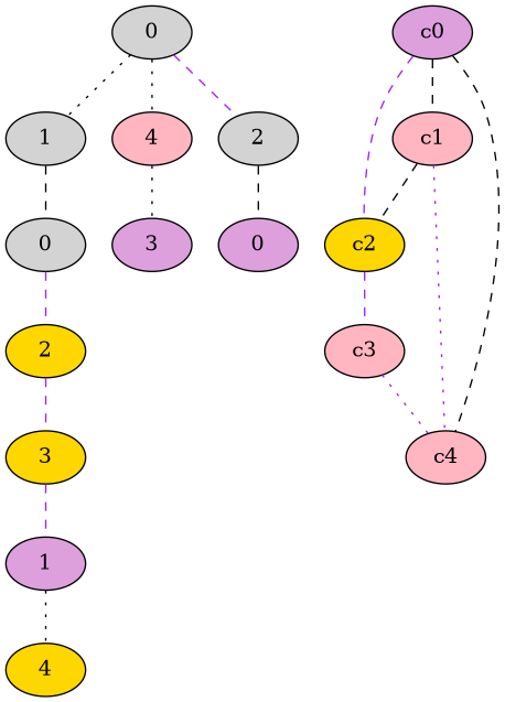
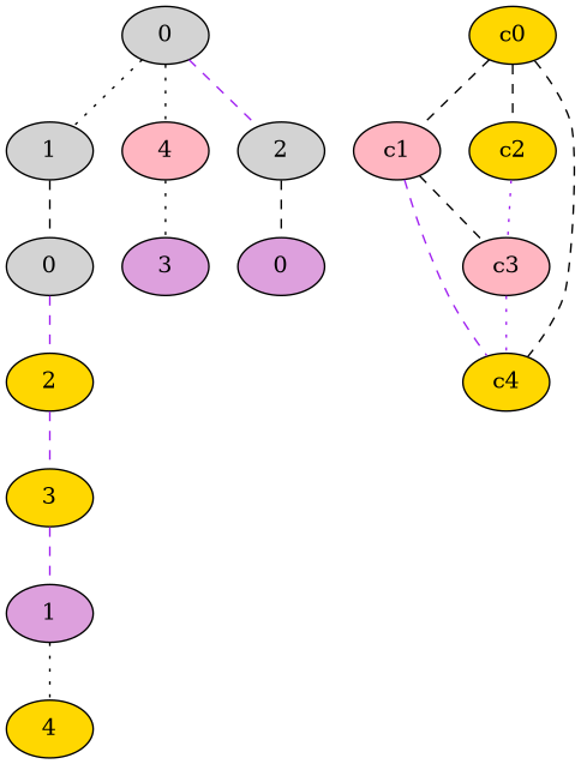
  graph {
    node [fillcolor=gold style=filled]
    edge [color=black style=dashed]
    n1 [fillcolor=lightgrey label=0]
    n2 [fillcolor=lightgrey label=1]
    n3 [fillcolor=lightpink label=4]
    n4 [fillcolor=lightgrey label=2]
    n5 [fillcolor=lightgrey label=0]
    n6 [fillcolor=plum label=3]
    n7 [fillcolor=plum label=0]
    n8 [label=2]
    n9 [label=3]
    n10 [fillcolor=plum label=1]
    n11 [label=4]
-   c0 [fillcolor=plum]
+   c0
    c1 [fillcolor=lightpink]
    c2
-   c4 [fillcolor=lightpink]
+   c4
    c3 [fillcolor=lightpink]
    n1 -- n2 [style=dotted]
    n1 -- n3 [style=dotted]
    n1 -- n4 [color=purple]
    n2 -- n5
    n3 -- n6 [style=dotted]
    n4 -- n7
    n5 -- n8 [color=purple]
    n8 -- n9 [color=purple]
    n9 -- n10 [color=purple]
    n10 -- n11 [style=dotted]
    c0 -- c1
-   c0 -- c2 [color=purple]
+   c0 -- c2
    c0 -- c4
-   c1 -- c4 [color=purple style=dotted]
-   c1 -- c2
-   c2 -- c3 [color=purple]
+   c1 -- c4 [color=purple]
+   c1 -- c3
+   c2 -- c3 [color=purple style=dotted]
    c3 -- c4 [color=purple style=dotted]
  }
